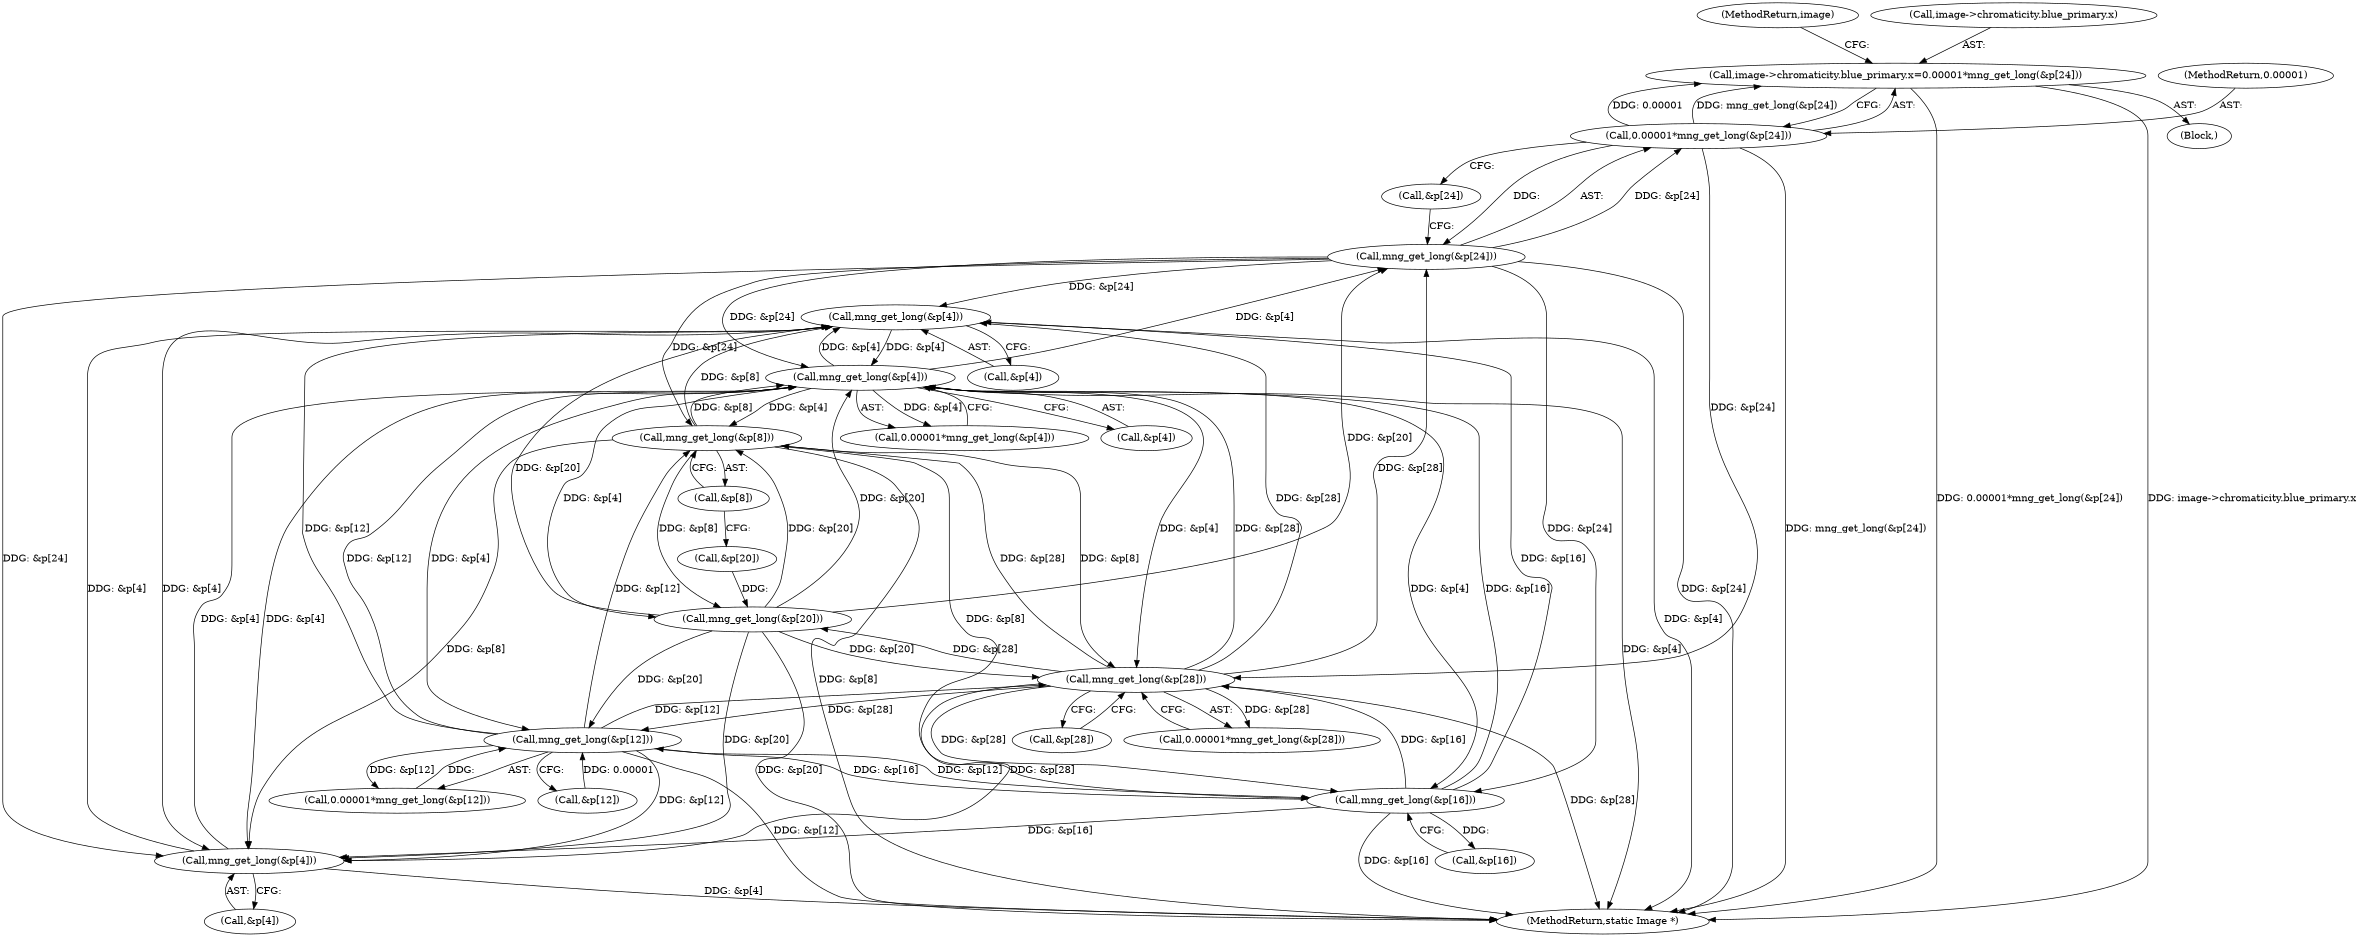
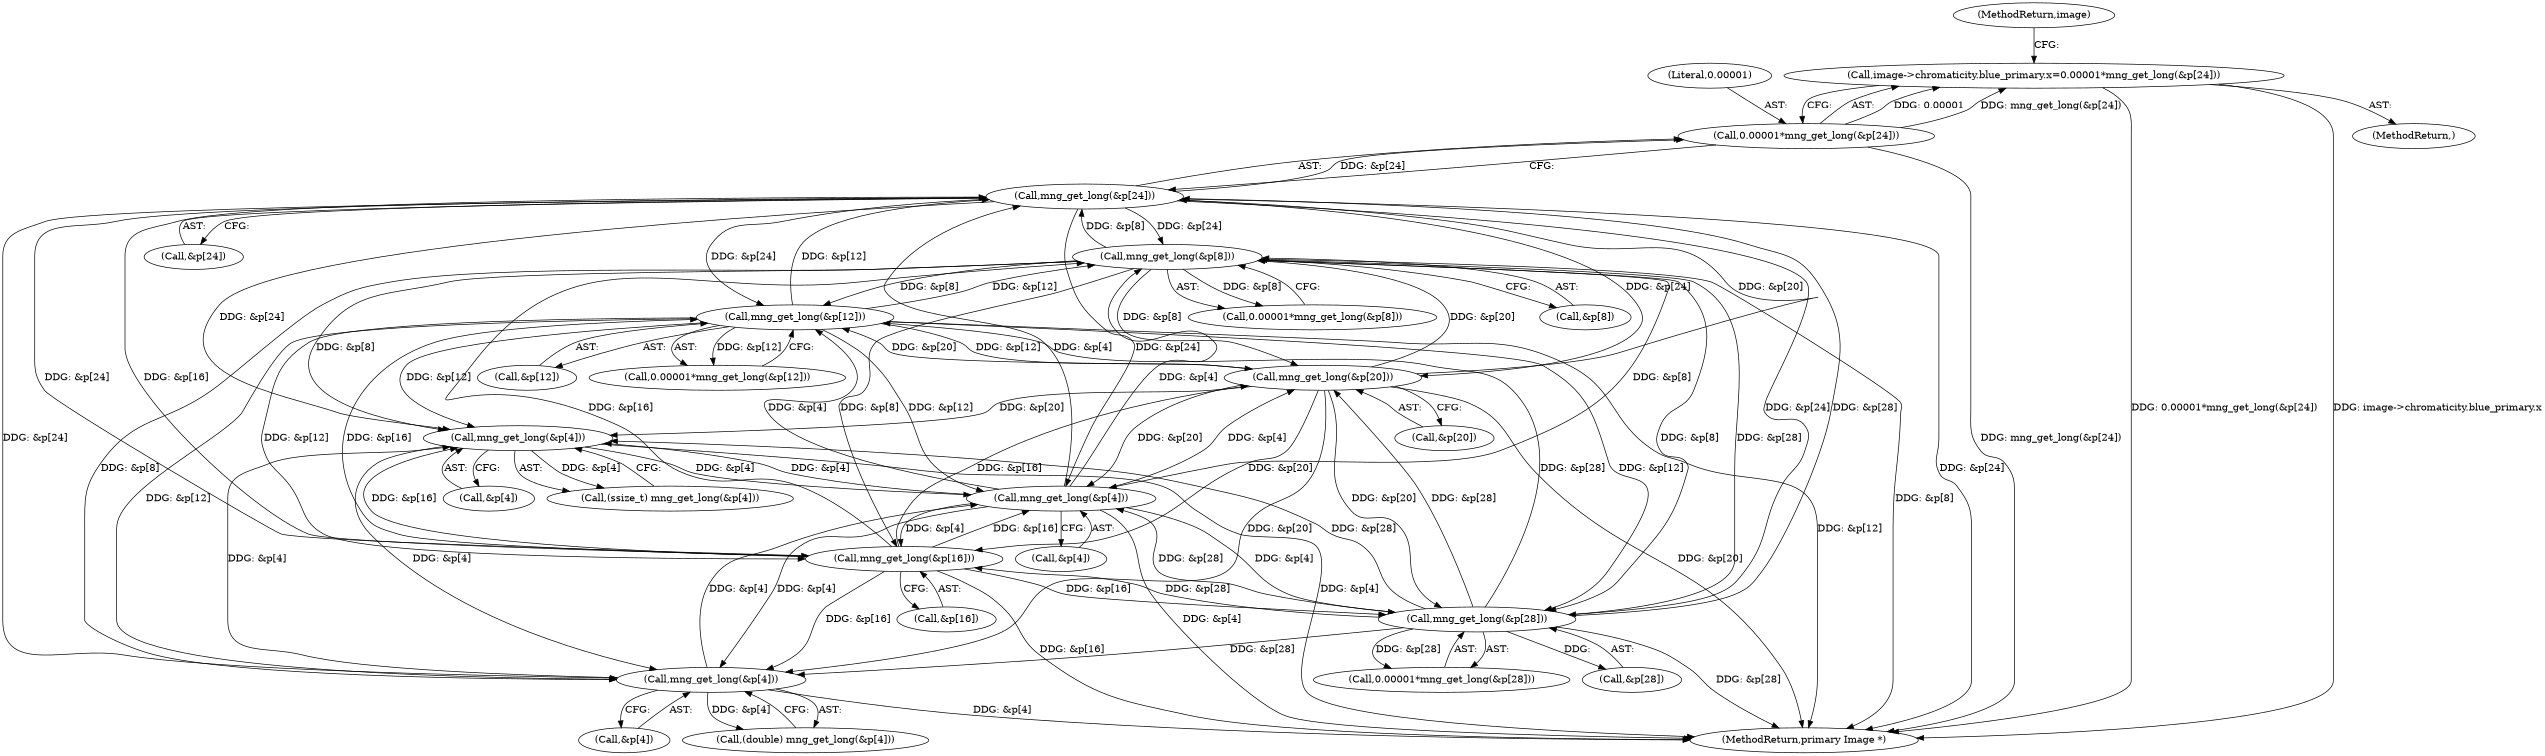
  digraph {
    n1 [label="(Call,image->chromaticity.blue_primary.x=0.00001*mng_get_long(&p[24]))"]
    n2 [label="(Call,0.00001*mng_get_long(&p[24]))"]
-   n3 [label="(Block,)"]
-   n4 [label="(MethodReturn,static Image *)"]
+   n3 [label="(MethodReturn,)"]
+   n4 [label="(MethodReturn,primary Image *)"]
    n5 [label="(Call,mng_get_long(&p[24]))"]
    n6 [label="(Call,mng_get_long(&p[8]))"]
    n7 [label="(Call,mng_get_long(&p[12]))"]
    n8 [label="(Call,mng_get_long(&p[20]))"]
    n9 [label="(Call,mng_get_long(&p[4]))"]
    n10 [label="(Call,mng_get_long(&p[4]))"]
    n11 [label="(Call,mng_get_long(&p[28]))"]
    n12 [label="(Call,mng_get_long(&p[16]))"]
    n13 [label="(Call,mng_get_long(&p[4]))"]
    n14 [label="(Call,&p[24])"]
    n15 [label="(Call,&p[8])"]
+   n16 [label="(Call,0.00001*mng_get_long(&p[8]))"]
    n17 [label="(Call,&p[12])"]
    n18 [label="(Call,0.00001*mng_get_long(&p[12]))"]
    n19 [label="(Call,&p[20])"]
-   n20 [label="(Call,0.00001*mng_get_long(&p[4]))"]
    n21 [label="(Call,&p[4])"]
+   n22 [label="(Call,(double) mng_get_long(&p[4]))"]
    n23 [label="(Call,&p[4])"]
    n24 [label="(Call,&p[28])"]
    n25 [label="(Call,0.00001*mng_get_long(&p[28]))"]
    n26 [label="(Call,&p[16])"]
    n27 [label="(Call,&p[4])"]
+   n28 [label="(Call,(ssize_t) mng_get_long(&p[4]))"]
    n29 [label="(MethodReturn,image)"]
-   n30 [label="(Call,image->chromaticity.blue_primary.x)"]
-   n31 [label="(MethodReturn,0.00001)"]
+   n31 [label="(Literal,0.00001)"]
    n1 -> n2 [label="CFG: "]
    n1 -> n3 [label="AST: "]
    n1 -> n4 [label="DDG: 0.00001*mng_get_long(&p[24])"]
    n1 -> n4 [label="DDG: image->chromaticity.blue_primary.x"]
    n2 -> n1 [label="AST: "]
    n2 -> n1 [label="DDG: 0.00001"]
    n2 -> n1 [label="DDG: mng_get_long(&p[24])"]
    n2 -> n4 [label="DDG: mng_get_long(&p[24])"]
-   n2 -> n5 [label="DDG: "]
+   n2 -> n5 [label="CFG: "]
    n5 -> n2 [label="AST: "]
    n5 -> n2 [label="DDG: &p[24]"]
    n5 -> n4 [label="DDG: &p[24]"]
    n5 -> n6 [label="DDG: &p[24]"]
+   n5 -> n7 [label="DDG: &p[24]"]
+   n5 -> n8 [label="DDG: &p[24]"]
    n5 -> n9 [label="DDG: &p[24]"]
    n5 -> n10 [label="DDG: &p[24]"]
-   n2 -> n11 [label="DDG: &p[24]"]
+   n5 -> n11 [label="DDG: &p[24]"]
    n5 -> n12 [label="DDG: &p[24]"]
    n5 -> n13 [label="DDG: &p[24]"]
-   n2 -> n14 [label="CFG: "]
+   n5 -> n14 [label="CFG: "]
    n6 -> n4 [label="DDG: &p[8]"]
+   n6 -> n5 [label="DDG: &p[8]"]
+   n6 -> n7 [label="DDG: &p[8]"]
    n6 -> n8 [label="DDG: &p[8]"]
    n6 -> n9 [label="DDG: &p[8]"]
    n6 -> n10 [label="DDG: &p[8]"]
    n6 -> n11 [label="DDG: &p[8]"]
    n6 -> n12 [label="DDG: &p[8]"]
    n6 -> n13 [label="DDG: &p[8]"]
-   n6 -> n15 [label="AST: "]
+   n6 -> n15 [label="CFG: "]
+   n6 -> n16 [label="AST: "]
+   n6 -> n16 [label="DDG: &p[8]"]
    n7 -> n4 [label="DDG: &p[12]"]
+   n7 -> n5 [label="DDG: &p[12]"]
    n7 -> n6 [label="DDG: &p[12]"]
+   n7 -> n8 [label="DDG: &p[12]"]
    n7 -> n9 [label="DDG: &p[12]"]
    n7 -> n10 [label="DDG: &p[12]"]
    n7 -> n11 [label="DDG: &p[12]"]
    n7 -> n12 [label="DDG: &p[12]"]
    n7 -> n13 [label="DDG: &p[12]"]
-   n7 -> n17 [label="CFG: "]
+   n7 -> n17 [label="AST: "]
    n7 -> n18 [label="AST: "]
    n7 -> n18 [label="DDG: &p[12]"]
    n8 -> n4 [label="DDG: &p[20]"]
    n8 -> n5 [label="DDG: &p[20]"]
    n8 -> n6 [label="DDG: &p[20]"]
    n8 -> n7 [label="DDG: &p[20]"]
    n8 -> n9 [label="DDG: &p[20]"]
    n8 -> n10 [label="DDG: &p[20]"]
    n8 -> n11 [label="DDG: &p[20]"]
+   n8 -> n12 [label="DDG: &p[20]"]
    n8 -> n13 [label="DDG: &p[20]"]
-   n15 -> n19 [label="CFG: "]
+   n8 -> n19 [label="CFG: "]
    n9 -> n4 [label="DDG: &p[4]"]
    n9 -> n5 [label="DDG: &p[4]"]
    n9 -> n6 [label="DDG: &p[4]"]
    n9 -> n7 [label="DDG: &p[4]"]
    n9 -> n8 [label="DDG: &p[4]"]
    n9 -> n10 [label="DDG: &p[4]"]
    n9 -> n11 [label="DDG: &p[4]"]
    n9 -> n12 [label="DDG: &p[4]"]
    n9 -> n13 [label="DDG: &p[4]"]
-   n9 -> n20 [label="AST: "]
-   n9 -> n20 [label="DDG: &p[4]"]
    n9 -> n21 [label="CFG: "]
    n10 -> n4 [label="DDG: &p[4]"]
    n10 -> n9 [label="DDG: &p[4]"]
    n10 -> n13 [label="DDG: &p[4]"]
+   n10 -> n22 [label="AST: "]
+   n10 -> n22 [label="DDG: &p[4]"]
    n10 -> n23 [label="CFG: "]
    n11 -> n4 [label="DDG: &p[28]"]
    n11 -> n5 [label="DDG: &p[28]"]
    n11 -> n6 [label="DDG: &p[28]"]
    n11 -> n7 [label="DDG: &p[28]"]
    n11 -> n8 [label="DDG: &p[28]"]
    n11 -> n9 [label="DDG: &p[28]"]
    n11 -> n10 [label="DDG: &p[28]"]
    n11 -> n12 [label="DDG: &p[28]"]
    n11 -> n13 [label="DDG: &p[28]"]
-   n11 -> n24 [label="CFG: "]
+   n11 -> n24 [label="DDG: "]
    n11 -> n25 [label="AST: "]
    n11 -> n25 [label="DDG: &p[28]"]
    n12 -> n4 [label="DDG: &p[16]"]
+   n12 -> n5 [label="DDG: &p[16]"]
+   n12 -> n6 [label="DDG: &p[16]"]
    n12 -> n7 [label="DDG: &p[16]"]
+   n12 -> n8 [label="DDG: &p[16]"]
    n12 -> n9 [label="DDG: &p[16]"]
    n12 -> n10 [label="DDG: &p[16]"]
    n12 -> n11 [label="DDG: &p[16]"]
    n12 -> n13 [label="DDG: &p[16]"]
-   n12 -> n26 [label="DDG: "]
+   n12 -> n26 [label="CFG: "]
    n13 -> n4 [label="DDG: &p[4]"]
    n13 -> n9 [label="DDG: &p[4]"]
    n13 -> n10 [label="DDG: &p[4]"]
    n13 -> n27 [label="CFG: "]
-   n14 -> n5 [label="CFG: "]
-   n15 -> n6 [label="CFG: "]
-   n17 -> n7 [label="DDG: 0.00001"]
-   n18 -> n7 [label="DDG: "]
-   n19 -> n8 [label="DDG: "]
-   n20 -> n9 [label="CFG: "]
+   n13 -> n28 [label="AST: "]
+   n13 -> n28 [label="DDG: &p[4]"]
+   n14 -> n5 [label="AST: "]
+   n15 -> n6 [label="AST: "]
+   n16 -> n6 [label="CFG: "]
+   n17 -> n7 [label="AST: "]
+   n18 -> n7 [label="CFG: "]
+   n19 -> n8 [label="AST: "]
    n21 -> n9 [label="AST: "]
+   n22 -> n10 [label="CFG: "]
    n23 -> n10 [label="AST: "]
-   n24 -> n11 [label="CFG: "]
-   n25 -> n11 [label="CFG: "]
-   n26 -> n12 [label="CFG: "]
+   n24 -> n11 [label="AST: "]
+   n25 -> n11 [label="AST: "]
+   n26 -> n12 [label="AST: "]
    n27 -> n13 [label="AST: "]
+   n28 -> n13 [label="CFG: "]
    n29 -> n1 [label="CFG: "]
-   n30 -> n1 [label="AST: "]
    n31 -> n2 [label="AST: "]
  }
